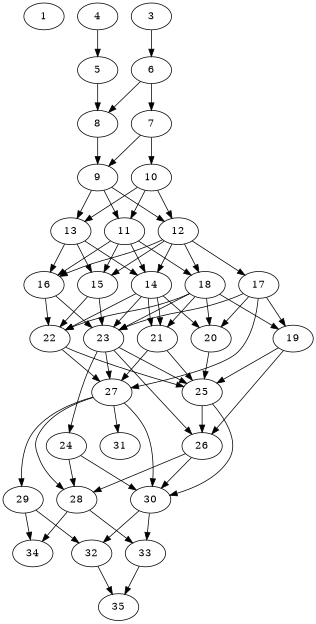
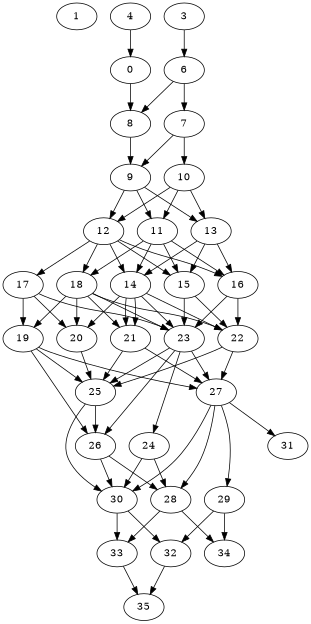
  digraph {
    node [alpha=0.01]
    1 [alpha=0.11 expect_size=17930240]
    6 [expect_size=41554944]
    8 [alpha=0.16 expect_size=33521664]
    7 [alpha=0.14 expect_size=30069760]
    9 [alpha=0.13 expect_size=50462720]
    10 [expect_size=32572416]
    3 [expect_size=41664512]
    4 [alpha=0.09 expect_size=39189504]
-   5 [expect_size=16135168]
+   5 [expect_size=16135168 label=0]
    11 [alpha=0.14 expect_size=26574848]
    12 [alpha=0.09 expect_size=5337088]
    13 [alpha=0.04 expect_size=43927552]
    14 [alpha=0.16 expect_size=45906944]
    15 [alpha=0.14 expect_size=19122176]
    16 [alpha=0.02 expect_size=22398976]
    18 [alpha=0.06 expect_size=9776128]
    17 [alpha=0.04 expect_size=24426496]
    20 [alpha=0.16 expect_size=30537728]
    21 [alpha=0.13 expect_size=32778240]
    22 [alpha=0.03 expect_size=17956864]
    23 [alpha=0.09 expect_size=39446528]
    19 [alpha=0.04 expect_size=46920704]
    25 [alpha=0.13 expect_size=39984128]
    27 [alpha=0.03 expect_size=30937088]
    26 [alpha=0.12 expect_size=26020864]
    24 [alpha=0.08 expect_size=48947200]
    30 [alpha=0.20 expect_size=16137216]
    28 [alpha=0.05 expect_size=40061952]
    29 [alpha=0.07 expect_size=7104512]
    31 [alpha=0.02 expect_size=6253568]
    32 [alpha=0.04 expect_size=37327872]
    33 [alpha=0.02 expect_size=44692480]
    34 [alpha=0.18 expect_size=17583104]
    35 [alpha=0.20 expect_size=37134336]
    6 -> 8
    6 -> 7
    8 -> 9
    7 -> 9
    7 -> 10
    9 -> 11
    9 -> 12
    9 -> 13
    10 -> 11
    10 -> 12
    10 -> 13
    3 -> 6
    4 -> 5
    5 -> 8
    11 -> 14
    11 -> 15
    11 -> 16
    11 -> 18
    12 -> 14
    12 -> 15
    12 -> 16
    12 -> 18
    12 -> 17
    13 -> 14
    13 -> 15
    13 -> 16
    14 -> 20
    14 -> 21
    14 -> 21
    14 -> 22
    14 -> 23
    15 -> 22
    15 -> 23
    16 -> 22
    16 -> 23
    18 -> 20
    18 -> 21
    18 -> 22
    18 -> 23
    18 -> 19
    17 -> 20
    17 -> 23
    17 -> 19
    20 -> 25
    21 -> 25
    21 -> 27
    22 -> 25
    22 -> 27
    23 -> 25
    23 -> 27
    23 -> 26
    23 -> 24
    19 -> 25
-   17 -> 27
+   19 -> 27
    19 -> 26
    25 -> 26
    25 -> 30
    27 -> 30
    27 -> 28
    27 -> 29
    27 -> 31
    26 -> 30
    26 -> 28
    24 -> 30
    24 -> 28
    30 -> 32
    30 -> 33
    28 -> 33
    28 -> 34
    29 -> 32
    29 -> 34
    32 -> 35
    33 -> 35
  }
